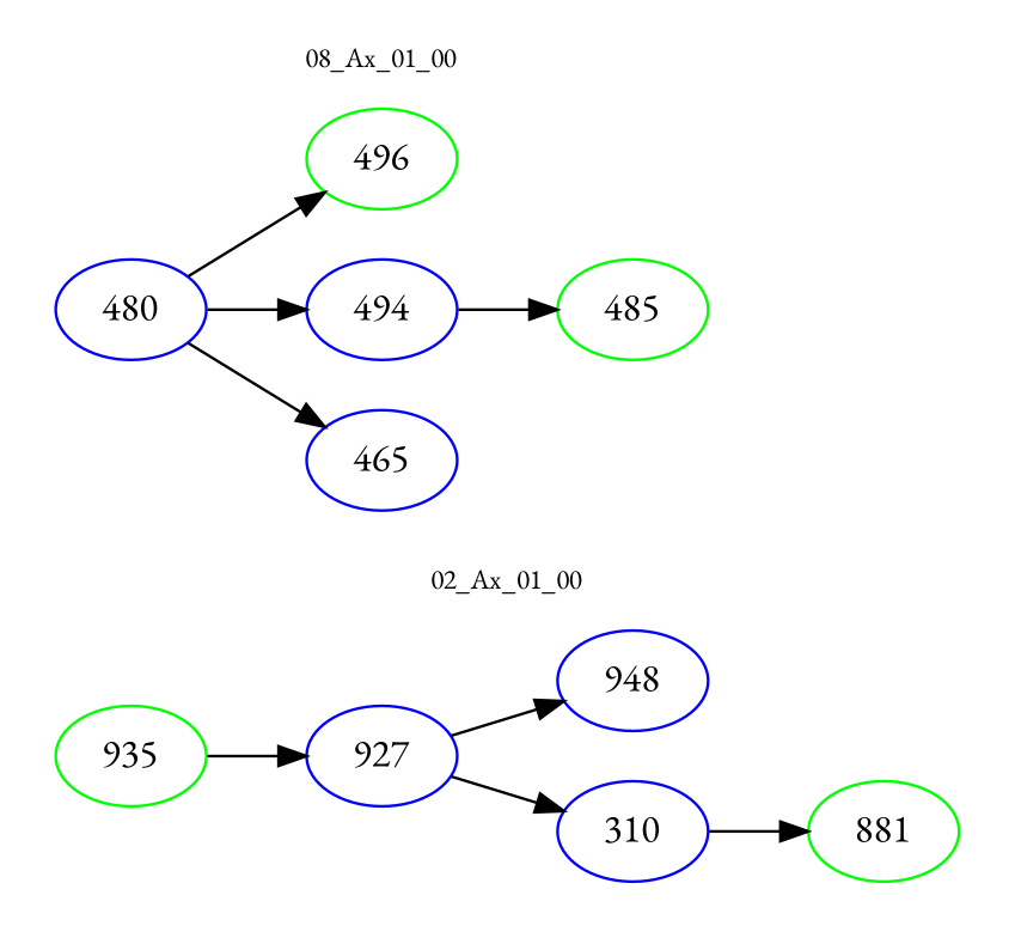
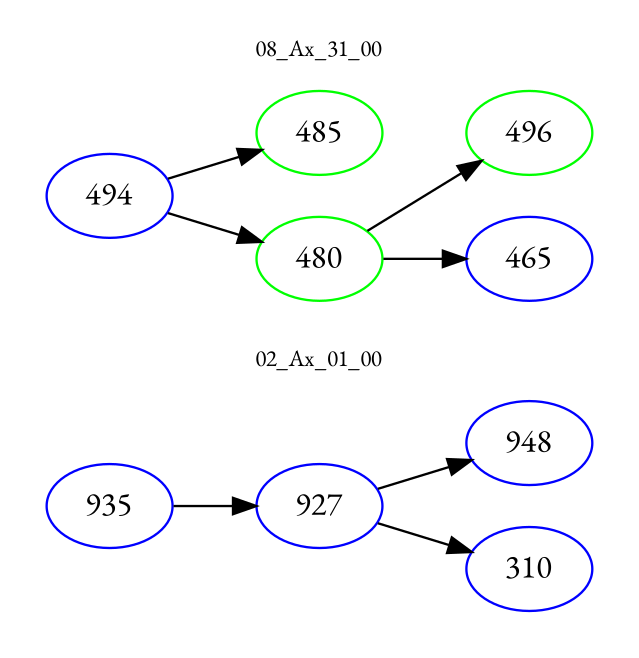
  digraph {
    fontname="EB Garamond"
    rankdir=LR
    node [color=blue fontname="EB Garamond"]
    edge [color=black fontname="EB Garamond"]
    n1 [label=927]
    n2 [label=310]
-   n3 [color=green label=935]
+   n3 [label=935]
    n4 [label=948]
-   n5 [color=green label=881]
-   n6 [label=480]
+   n6 [color=green label=480]
    n7 [label=465]
    n8 [label=494]
    n9 [color=green label=496]
    n10 [color=green label=485]
    subgraph cluster_1 {
      color=white
      fontsize=10
      label="02_Ax_01_00"
      n1
      n2
      n3
      n4
-     n5
    }
    subgraph cluster_2 {
      color=white
      fontsize=10
-     label="08_Ax_01_00"
+     label="08_Ax_31_00"
      n6
      n7
      n8
      n9
      n10
    }
    n1 -> n2
    n1 -> n4
-   n2 -> n5
    n3 -> n1
    n6 -> n7
-   n6 -> n8
+   n8 -> n6
    n6 -> n9
    n8 -> n10
  }
